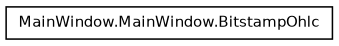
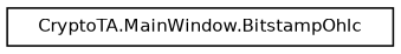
  digraph {
    rankdir=LR
-   n1 [color=black fillcolor=white fontname=Helvetica fontsize=10 height=0.2 label="MainWindow.MainWindow.BitstampOhlc" shape=record style=filled width=0.4]
+   n1 [color=black fillcolor=white fontname=Helvetica fontsize=10 height=0.2 label="CryptoTA.MainWindow.BitstampOhlc" shape=record style=filled width=0.4]
  }
